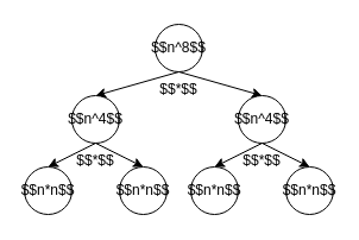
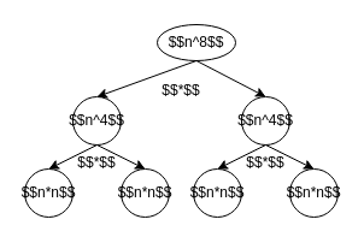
  <mxCell id="0" />
  <mxCell id="1" parent="0" />
- <mxCell id="2" value="$$n^8$$" style="ellipse;whiteSpace=wrap;html=1;aspect=fixed;" vertex="1" parent="1"><mxGeometry x="130" y="20" width="40" height="40" as="geometry" /></mxCell>
+ <mxCell id="2" value="$$n^8$$" style="ellipse;whiteSpace=wrap;html=1;aspect=fixed;" vertex="1" parent="1"><mxGeometry x="130" y="20" width="65" height="30" as="geometry" /></mxCell>
  <mxCell id="3" value="" style="endArrow=classic;html=1;rounded=0;exitX=0.5;exitY=1;exitDx=0;exitDy=0;entryX=0.5;entryY=0;entryDx=0;entryDy=0;" edge="1" parent="1" source="2" target="4"><mxGeometry width="50" height="50" relative="1" as="geometry"><mxPoint x="190" y="220" as="sourcePoint" /><mxPoint x="90" y="100" as="targetPoint" /></mxGeometry></mxCell>
  <mxCell id="4" value="$$n^4$$" style="ellipse;whiteSpace=wrap;html=1;aspect=fixed;" vertex="1" parent="1"><mxGeometry x="60" y="80" width="40" height="40" as="geometry" /></mxCell>
  <mxCell id="5" value="" style="endArrow=classic;html=1;rounded=0;exitX=0.5;exitY=1;exitDx=0;exitDy=0;entryX=0.5;entryY=0;entryDx=0;entryDy=0;" edge="1" parent="1" source="2" target="6"><mxGeometry width="50" height="50" relative="1" as="geometry"><mxPoint x="264" y="60" as="sourcePoint" /><mxPoint x="204" y="100" as="targetPoint" /></mxGeometry></mxCell>
  <mxCell id="6" value="$$n^4$$" style="ellipse;whiteSpace=wrap;html=1;aspect=fixed;" vertex="1" parent="1"><mxGeometry x="200" y="80" width="40" height="40" as="geometry" /></mxCell>
  <mxCell id="7" value="" style="endArrow=classic;html=1;rounded=0;exitX=0.5;exitY=1;exitDx=0;exitDy=0;entryX=0.5;entryY=0;entryDx=0;entryDy=0;" edge="1" parent="1" target="8"><mxGeometry width="50" height="50" relative="1" as="geometry"><mxPoint x="80" y="120" as="sourcePoint" /><mxPoint x="20" y="160" as="targetPoint" /></mxGeometry></mxCell>
  <mxCell id="8" value="$$n*n$$" style="ellipse;whiteSpace=wrap;html=1;aspect=fixed;" vertex="1" parent="1"><mxGeometry x="20" y="140" width="40" height="40" as="geometry" /></mxCell>
  <mxCell id="9" value="" style="endArrow=classic;html=1;rounded=0;exitX=0.5;exitY=1;exitDx=0;exitDy=0;entryX=0.5;entryY=0;entryDx=0;entryDy=0;" edge="1" parent="1" target="10"><mxGeometry width="50" height="50" relative="1" as="geometry"><mxPoint x="80" y="120" as="sourcePoint" /><mxPoint x="134" y="160" as="targetPoint" /></mxGeometry></mxCell>
  <mxCell id="10" value="$$n*n$$" style="ellipse;whiteSpace=wrap;html=1;aspect=fixed;" vertex="1" parent="1"><mxGeometry x="100" y="140" width="40" height="40" as="geometry" /></mxCell>
  <mxCell id="11" value="" style="endArrow=classic;html=1;rounded=0;exitX=0.5;exitY=1;exitDx=0;exitDy=0;entryX=0.5;entryY=0;entryDx=0;entryDy=0;" edge="1" parent="1" target="12"><mxGeometry width="50" height="50" relative="1" as="geometry"><mxPoint x="220" y="120" as="sourcePoint" /><mxPoint x="160" y="160" as="targetPoint" /></mxGeometry></mxCell>
  <mxCell id="12" value="$$n*n$$" style="ellipse;whiteSpace=wrap;html=1;aspect=fixed;" vertex="1" parent="1"><mxGeometry x="160" y="140" width="40" height="40" as="geometry" /></mxCell>
  <mxCell id="13" value="" style="endArrow=classic;html=1;rounded=0;exitX=0.5;exitY=1;exitDx=0;exitDy=0;entryX=0.5;entryY=0;entryDx=0;entryDy=0;" edge="1" parent="1" target="14"><mxGeometry width="50" height="50" relative="1" as="geometry"><mxPoint x="220" y="120" as="sourcePoint" /><mxPoint x="274" y="160" as="targetPoint" /></mxGeometry></mxCell>
  <mxCell id="14" value="$$n*n$$" style="ellipse;whiteSpace=wrap;html=1;aspect=fixed;" vertex="1" parent="1"><mxGeometry x="240" y="140" width="40" height="40" as="geometry" /></mxCell>
  <mxCell id="15" value="$$*$$" style="text;html=1;strokeColor=none;fillColor=none;align=center;verticalAlign=middle;whiteSpace=wrap;rounded=0;" vertex="1" parent="1"><mxGeometry x="50" y="120" width="60" height="30" as="geometry" /></mxCell>
  <mxCell id="16" value="$$*$$" style="text;html=1;strokeColor=none;fillColor=none;align=center;verticalAlign=middle;whiteSpace=wrap;rounded=0;" vertex="1" parent="1"><mxGeometry x="190" y="120" width="60" height="30" as="geometry" /></mxCell>
  <mxCell id="17" value="$$*$$" style="text;html=1;strokeColor=none;fillColor=none;align=center;verticalAlign=middle;whiteSpace=wrap;rounded=0;" vertex="1" parent="1"><mxGeometry x="120" y="60" width="60" height="30" as="geometry" /></mxCell>
